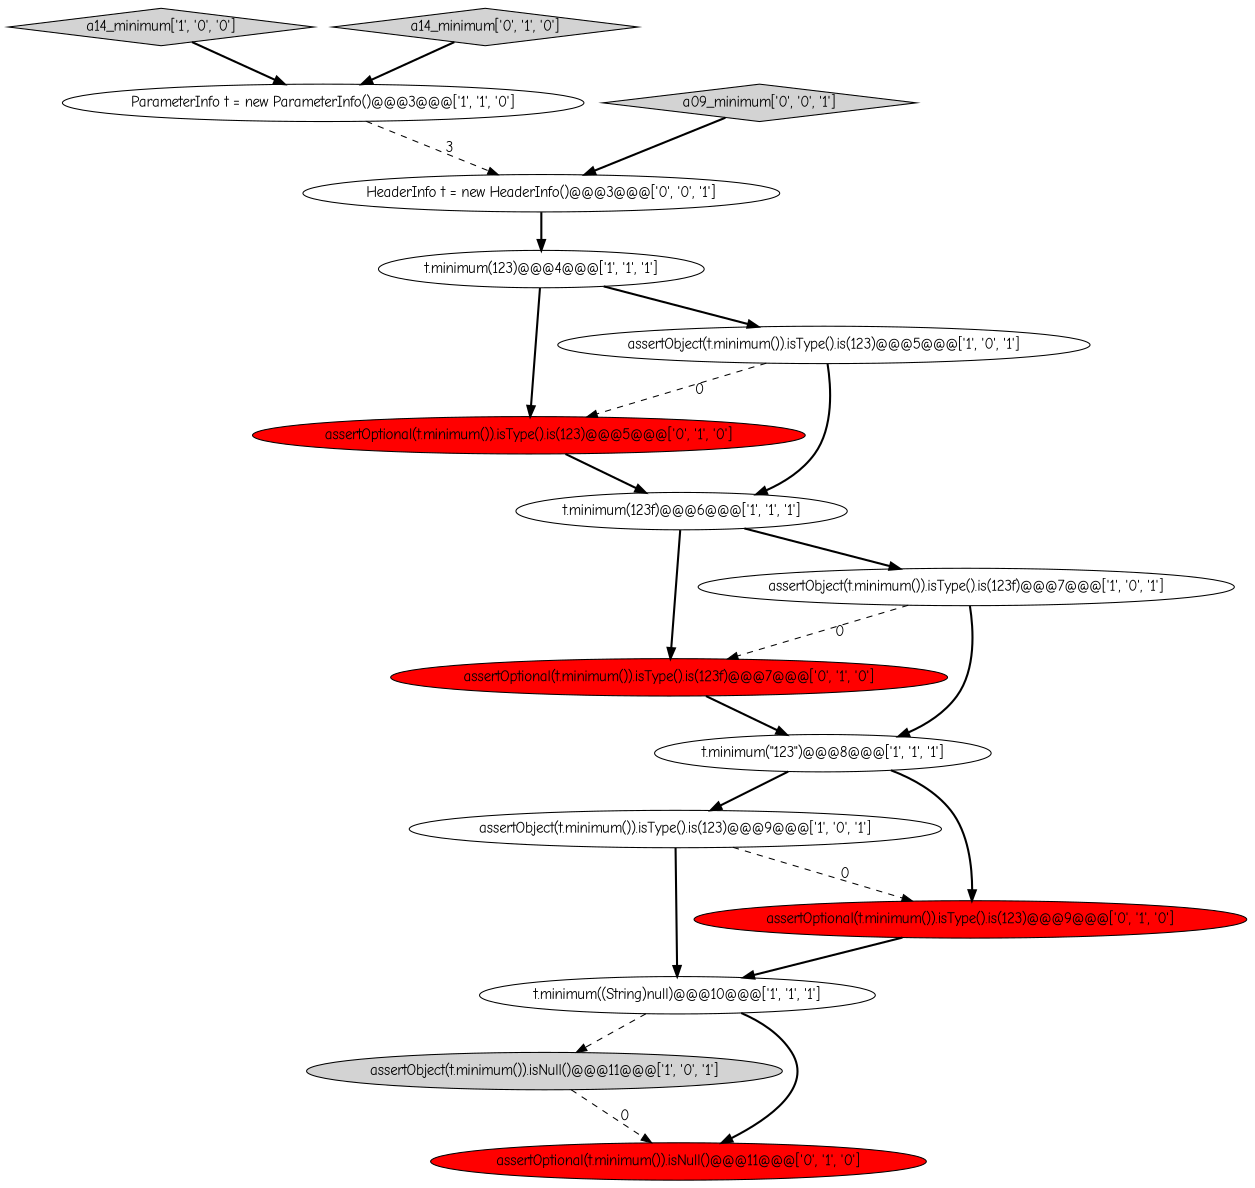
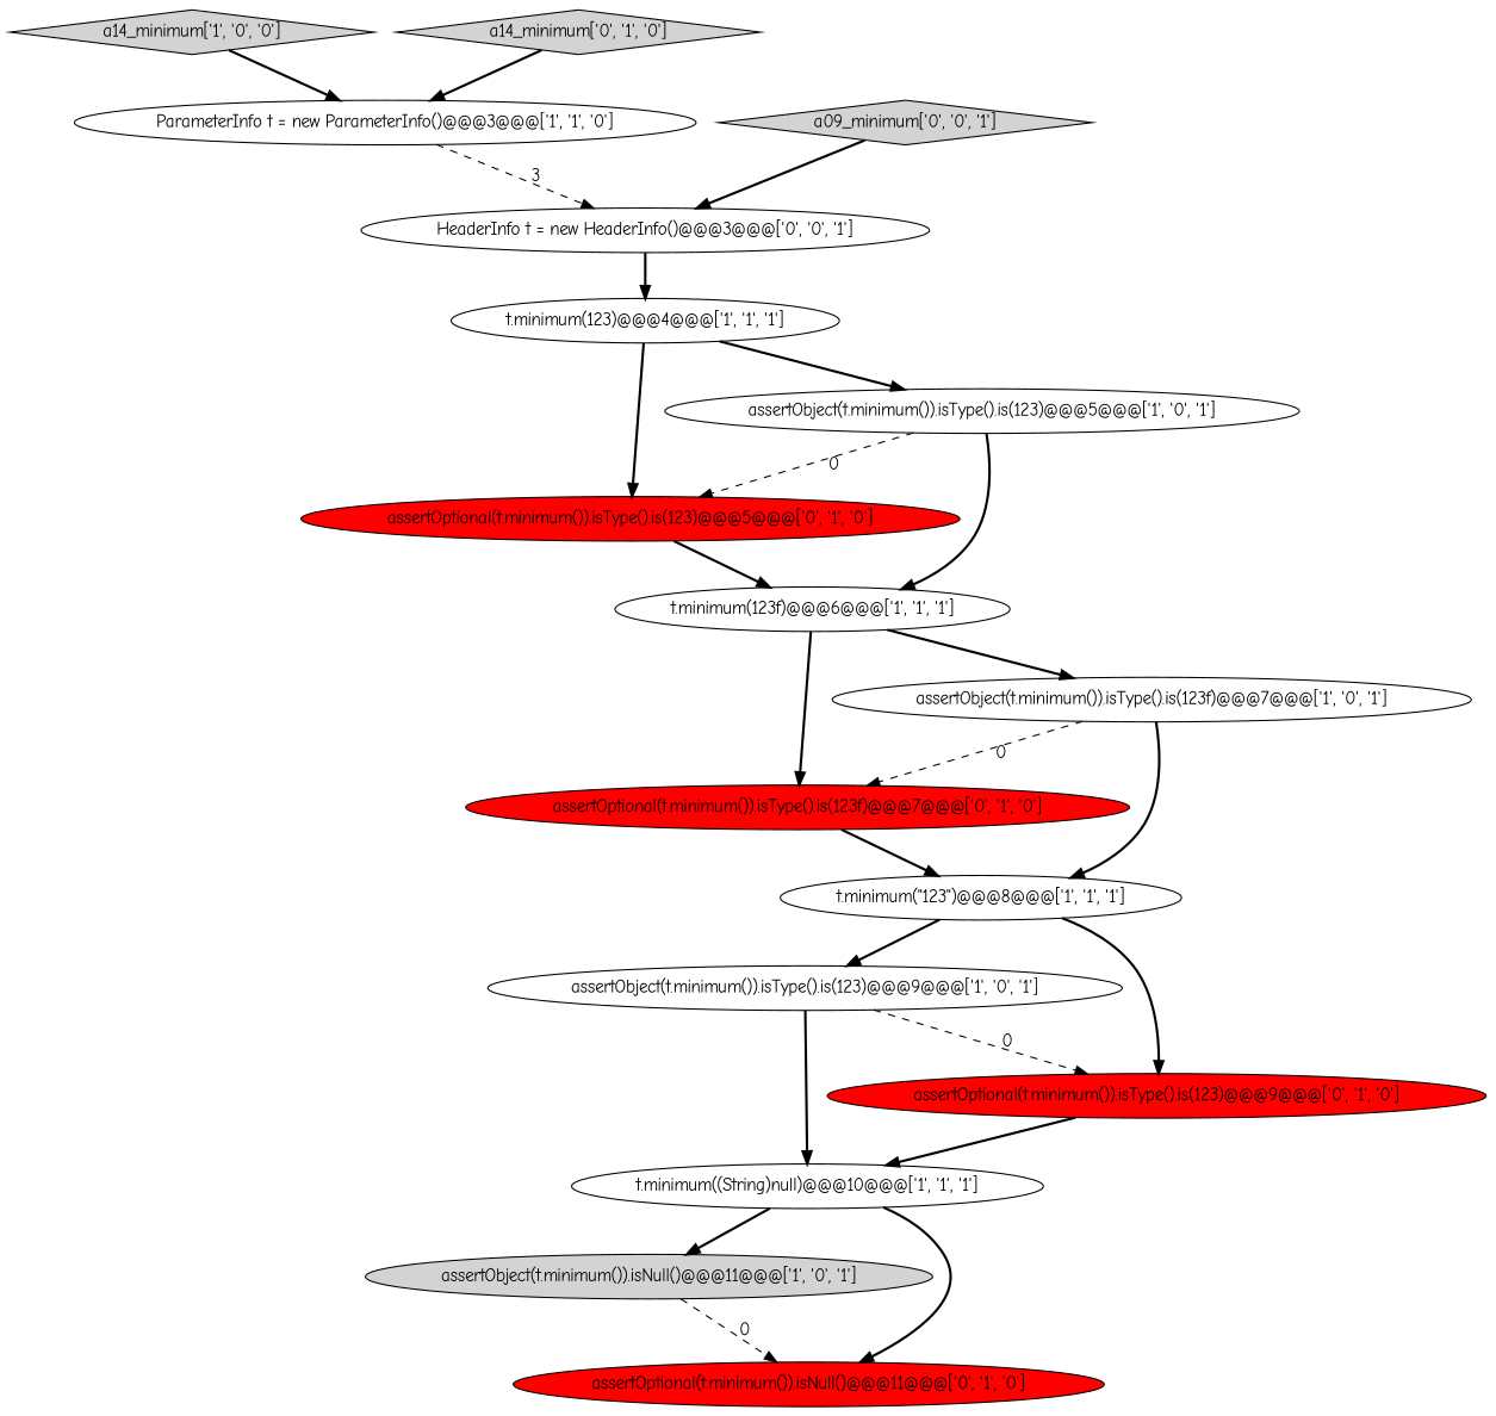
  digraph {
    fontname="Comic Neue"
    node [fillcolor=white fontname="Comic Neue" shape=ellipse style=filled]
    edge [fontname="Comic Neue" style=bold]
    n1 [fillcolor=red label="assertOptional(t.minimum()).isType().is(123)@@@5@@@['0', '1', '0']"]
    n2 [label="t.minimum(123f)@@@6@@@['1', '1', '1']"]
    n3 [fillcolor=red label="assertOptional(t.minimum()).isType().is(123f)@@@7@@@['0', '1', '0']"]
    n4 [label="assertObject(t.minimum()).isType().is(123f)@@@7@@@['1', '0', '1']"]
    n5 [fillcolor=lightgray label="a14_minimum['1', '0', '0']" shape=diamond]
    n6 [label="ParameterInfo t = new ParameterInfo()@@@3@@@['1', '1', '0']"]
    n7 [label="HeaderInfo t = new HeaderInfo()@@@3@@@['0', '0', '1']"]
    n8 [label="t.minimum(\"123\")@@@8@@@['1', '1', '1']"]
    n9 [label="assertObject(t.minimum()).isType().is(123)@@@9@@@['1', '0', '1']"]
    n10 [fillcolor=red label="assertOptional(t.minimum()).isType().is(123)@@@9@@@['0', '1', '0']"]
    n11 [label="t.minimum((String)null)@@@10@@@['1', '1', '1']"]
    n12 [fillcolor=lightgray label="assertObject(t.minimum()).isNull()@@@11@@@['1', '0', '1']"]
    n13 [fillcolor=red label="assertOptional(t.minimum()).isNull()@@@11@@@['0', '1', '0']"]
    n14 [label="t.minimum(123)@@@4@@@['1', '1', '1']"]
    n15 [label="assertObject(t.minimum()).isType().is(123)@@@5@@@['1', '0', '1']"]
    n16 [fillcolor=lightgray label="a14_minimum['0', '1', '0']" shape=diamond]
    n17 [fillcolor=lightgray label="a09_minimum['0', '0', '1']" shape=diamond]
    n1 -> n2
    n2 -> n3
    n2 -> n4
    n3 -> n8
    n4 -> n3 [label=0 style=dashed]
    n4 -> n8
    n5 -> n6
    n6 -> n7 [label=3 style=dashed]
    n7 -> n14
    n8 -> n9
    n8 -> n10
    n9 -> n10 [label=0 style=dashed]
    n9 -> n11
    n10 -> n11
-   n11 -> n12 [style=dashed]
+   n11 -> n12
    n11 -> n13
    n12 -> n13 [label=0 style=dashed]
    n14 -> n1
    n14 -> n15
    n15 -> n1 [label=0 style=dashed]
    n15 -> n2
    n16 -> n6
    n17 -> n7
  }
